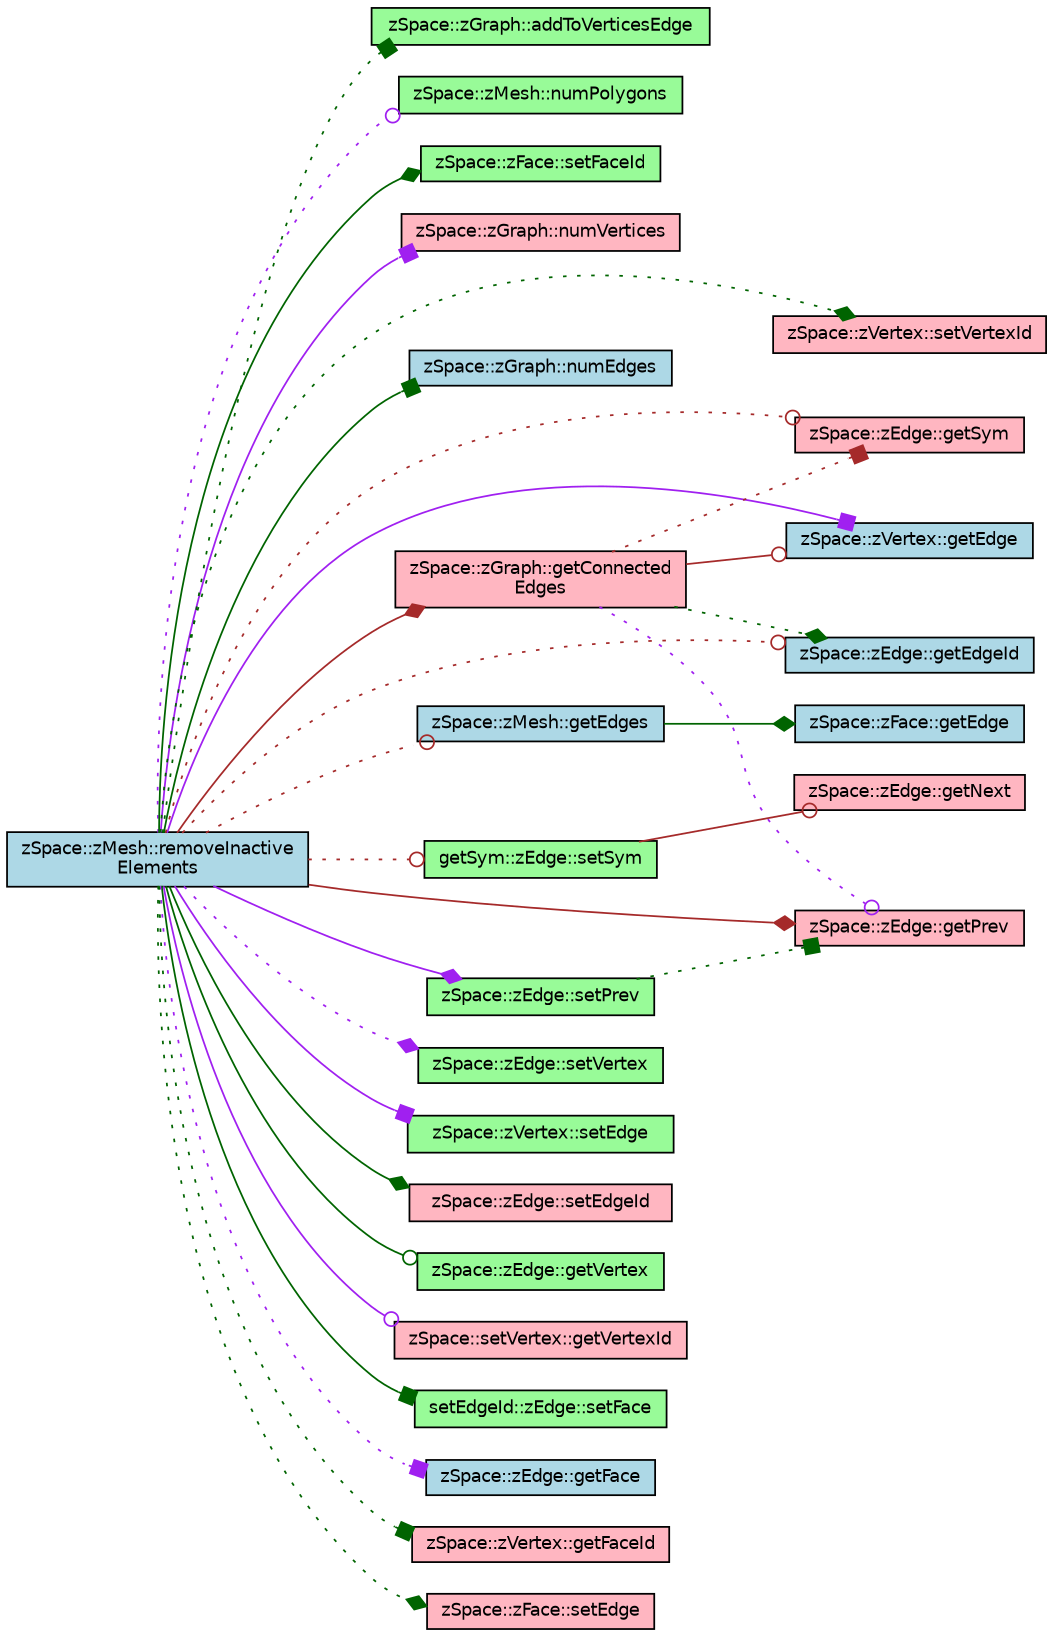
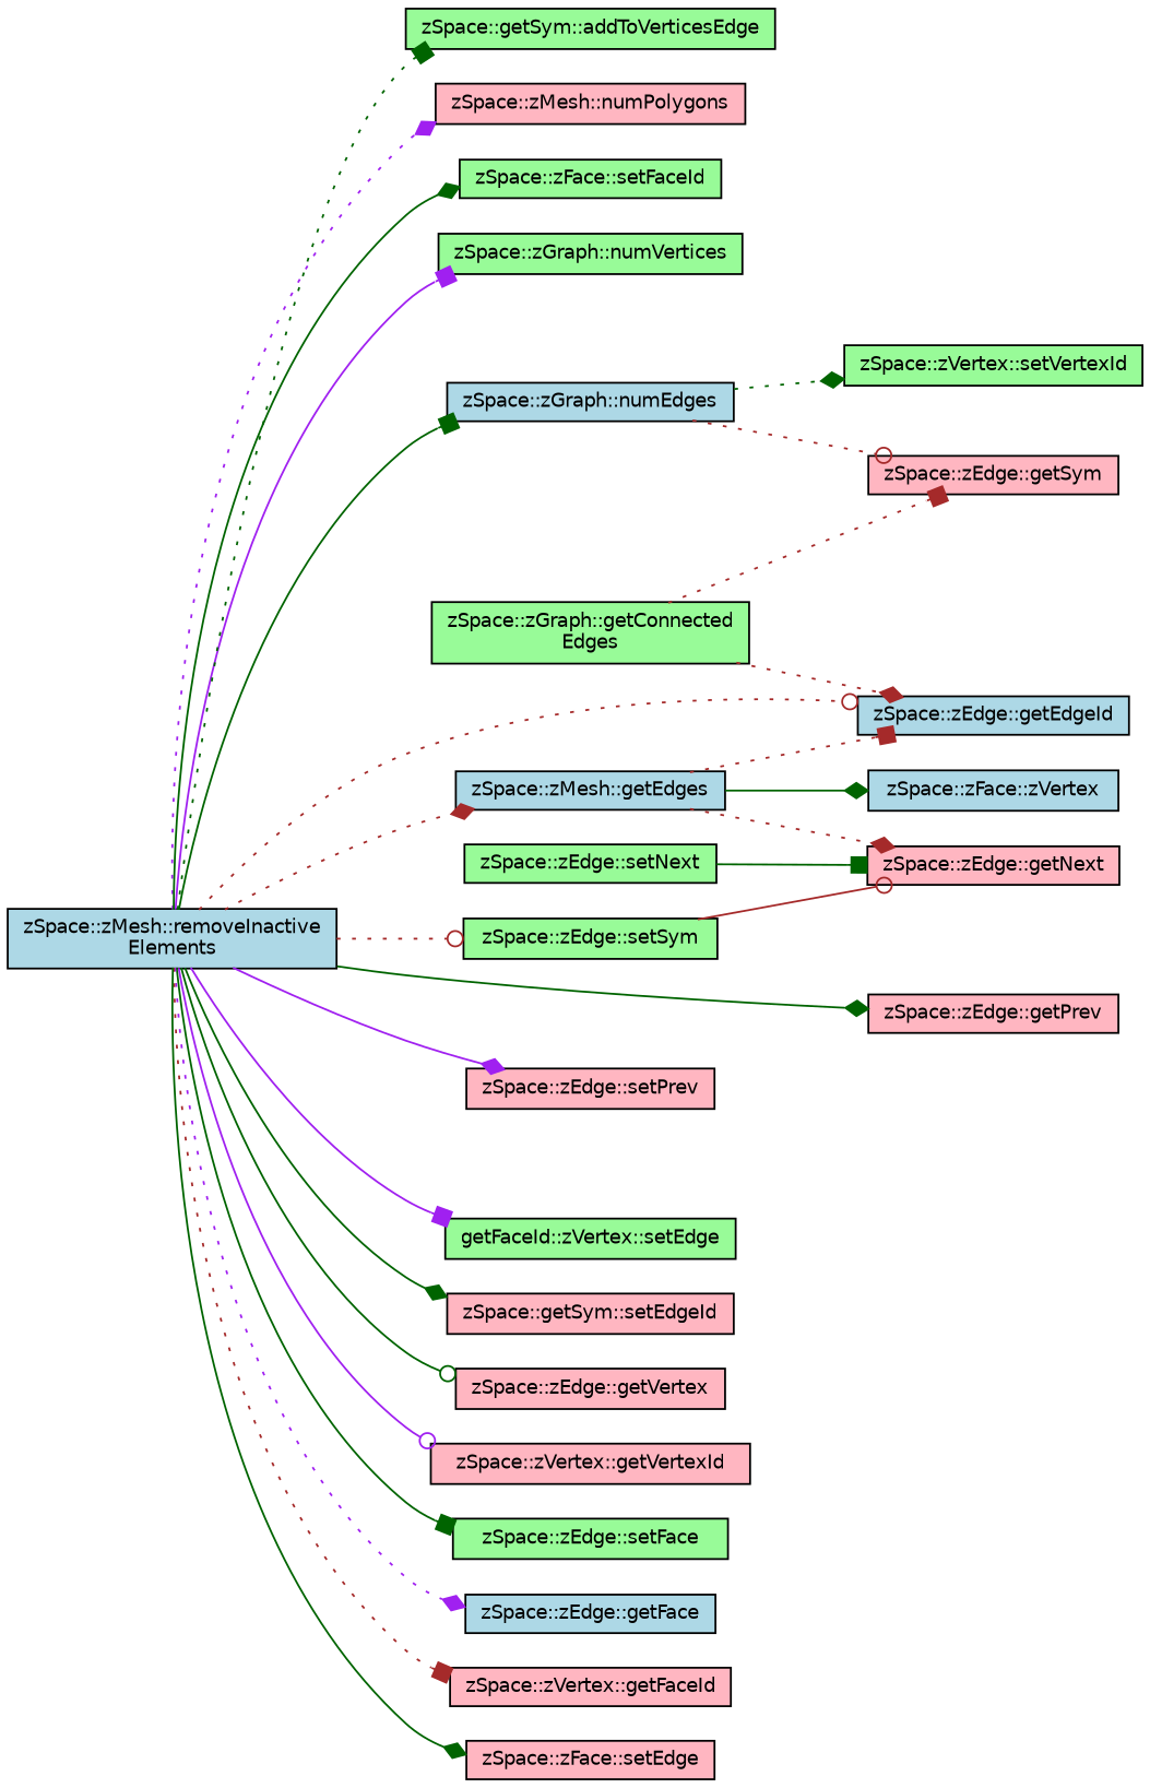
  digraph {
    rankdir=LR
    node [color=black fillcolor=palegreen fontname=Helvetica fontsize=10 shape=record style=filled]
    edge [arrowhead=diamond color=darkgreen fontname=Helvetica fontsize=10 labelfontname=Helvetica labelfontsize=10 style=dotted]
    n1 [fillcolor=lightblue fontcolor=black height=0.2 label="zSpace::zMesh::removeInactive\lElements" width=0.4]
-   n2 [fillcolor=lightpink height=0.2 label="zSpace::zGraph::numVertices" width=0.4]
-   n3 [fillcolor=lightpink height=0.2 label="zSpace::zVertex::setVertexId" width=0.4]
-   n4 [fillcolor=lightpink height=0.2 label="zSpace::zGraph::getConnected\lEdges" width=0.4]
-   n5 [fillcolor=lightblue height=0.2 label="zSpace::zVertex::getEdge" width=0.4]
+   n2 [height=0.2 label="zSpace::zGraph::numVertices" width=0.4]
+   n3 [height=0.2 label="zSpace::zVertex::setVertexId" width=0.4]
+   n4 [height=0.2 label="zSpace::zGraph::getConnected\lEdges" width=0.4]
    n6 [fillcolor=lightblue height=0.2 label="zSpace::zEdge::getEdgeId" width=0.4]
    n7 [fillcolor=lightpink height=0.2 label="zSpace::zEdge::getPrev" width=0.4]
    n8 [fillcolor=lightpink height=0.2 label="zSpace::zEdge::getSym" width=0.4]
-   n9 [height=0.2 label="zSpace::zEdge::setVertex" width=0.4]
-   n10 [height=0.2 label="zSpace::zVertex::setEdge" width=0.4]
+   n10 [height=0.2 label="getFaceId::zVertex::setEdge" width=0.4]
    n11 [fillcolor=lightblue height=0.2 label="zSpace::zGraph::numEdges" width=0.4]
-   n12 [fillcolor=lightpink height=0.2 label="zSpace::zEdge::setEdgeId" width=0.4]
-   n13 [height=0.2 label="getSym::zEdge::setSym" width=0.4]
-   n14 [height=0.2 label="zSpace::zEdge::setPrev" width=0.4]
-   n15 [height=0.2 label="zSpace::zEdge::getVertex" width=0.4]
-   n16 [fillcolor=lightpink height=0.2 label="zSpace::setVertex::getVertexId" width=0.4]
-   n17 [height=0.2 label="setEdgeId::zEdge::setFace" width=0.4]
+   n12 [fillcolor=lightpink height=0.2 label="zSpace::getSym::setEdgeId" width=0.4]
+   n13 [height=0.2 label="zSpace::zEdge::setSym" width=0.4]
+   n14 [fillcolor=lightpink height=0.2 label="zSpace::zEdge::setPrev" width=0.4]
+   n15 [fillcolor=lightpink height=0.2 label="zSpace::zEdge::getVertex" width=0.4]
+   n16 [fillcolor=lightpink height=0.2 label="zSpace::zVertex::getVertexId" width=0.4]
+   n17 [height=0.2 label="zSpace::zEdge::setFace" width=0.4]
    n18 [fillcolor=lightblue height=0.2 label="zSpace::zEdge::getFace" width=0.4]
    n19 [fillcolor=lightpink height=0.2 label="zSpace::zVertex::getFaceId" width=0.4]
    n20 [fillcolor=lightpink height=0.2 label="zSpace::zFace::setEdge" width=0.4]
-   n21 [height=0.2 label="zSpace::zGraph::addToVerticesEdge" width=0.4]
-   n22 [height=0.2 label="zSpace::zMesh::numPolygons" width=0.4]
+   n21 [height=0.2 label="zSpace::getSym::addToVerticesEdge" width=0.4]
+   n22 [fillcolor=lightpink height=0.2 label="zSpace::zMesh::numPolygons" width=0.4]
    n23 [height=0.2 label="zSpace::zFace::setFaceId" width=0.4]
    n24 [fillcolor=lightblue height=0.2 label="zSpace::zMesh::getEdges" width=0.4]
    n25 [fillcolor=lightpink height=0.2 label="zSpace::zEdge::getNext" width=0.4]
-   n27 [fillcolor=lightblue height=0.2 label="zSpace::zFace::getEdge" width=0.4]
+   n26 [height=0.2 label="zSpace::zEdge::setNext" width=0.4]
+   n27 [fillcolor=lightblue height=0.2 label="zSpace::zFace::zVertex" width=0.4]
    n1 -> n2 [arrowhead=box color=purple style=solid]
-   n1 -> n3
-   n1 -> n4 [color=brown style=solid]
-   n1 -> n5 [arrowhead=box color=purple style=solid]
+   n11 -> n3
    n1 -> n6 [arrowhead=odot color=brown]
-   n1 -> n7 [color=brown style=solid]
-   n1 -> n8 [arrowhead=odot color=brown]
-   n1 -> n9 [color=purple]
+   n1 -> n7 [style=solid]
+   n11 -> n8 [arrowhead=odot color=brown]
    n1 -> n10 [arrowhead=box color=purple style=solid]
    n1 -> n11 [arrowhead=box style=solid]
    n1 -> n12 [style=solid]
    n1 -> n13 [arrowhead=odot color=brown]
    n1 -> n14 [color=purple style=solid]
    n1 -> n15 [arrowhead=odot style=solid]
    n1 -> n16 [arrowhead=odot color=purple style=solid]
    n1 -> n17 [arrowhead=box style=solid]
-   n1 -> n18 [arrowhead=box color=purple]
-   n1 -> n19 [arrowhead=box]
-   n1 -> n20
+   n1 -> n18 [color=purple]
+   n1 -> n19 [arrowhead=box color=brown]
+   n1 -> n20 [style=solid]
    n1 -> n21 [arrowhead=box]
-   n1 -> n22 [arrowhead=odot color=purple]
+   n1 -> n22 [color=purple]
    n1 -> n23 [style=solid]
-   n1 -> n24 [arrowhead=odot color=brown]
-   n4 -> n5 [arrowhead=odot color=brown style=solid]
-   n4 -> n6
-   n4 -> n7 [arrowhead=odot color=purple]
+   n1 -> n24 [color=brown]
+   n4 -> n6 [color=brown]
    n4 -> n8 [arrowhead=box color=brown]
    n13 -> n25 [arrowhead=odot color=brown style=solid]
-   n14 -> n7 [arrowhead=box]
+   n24 -> n6 [arrowhead=box color=brown]
+   n24 -> n25 [color=brown]
    n24 -> n27 [style=solid]
+   n26 -> n25 [arrowhead=box style=solid]
  }
